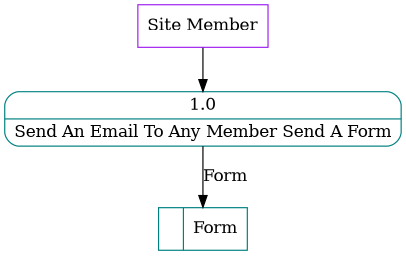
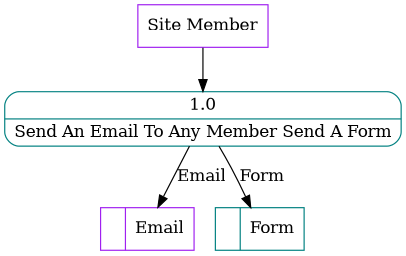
  digraph {
    node [color=purple shape=record]
+   n1 [label="<f0>  |<f1> Email "]
    n2 [color=teal label="<f0>  |<f1> Form "]
    n3 [label="Site Member" shape=box]
    n4 [color=teal label="{<f0> 1.0|<f1> Send An Email To Any Member Send A Form }" shape=Mrecord]
    n3 -> n4
+   n4 -> n1 [label=Email]
    n4 -> n2 [label=Form]
  }
